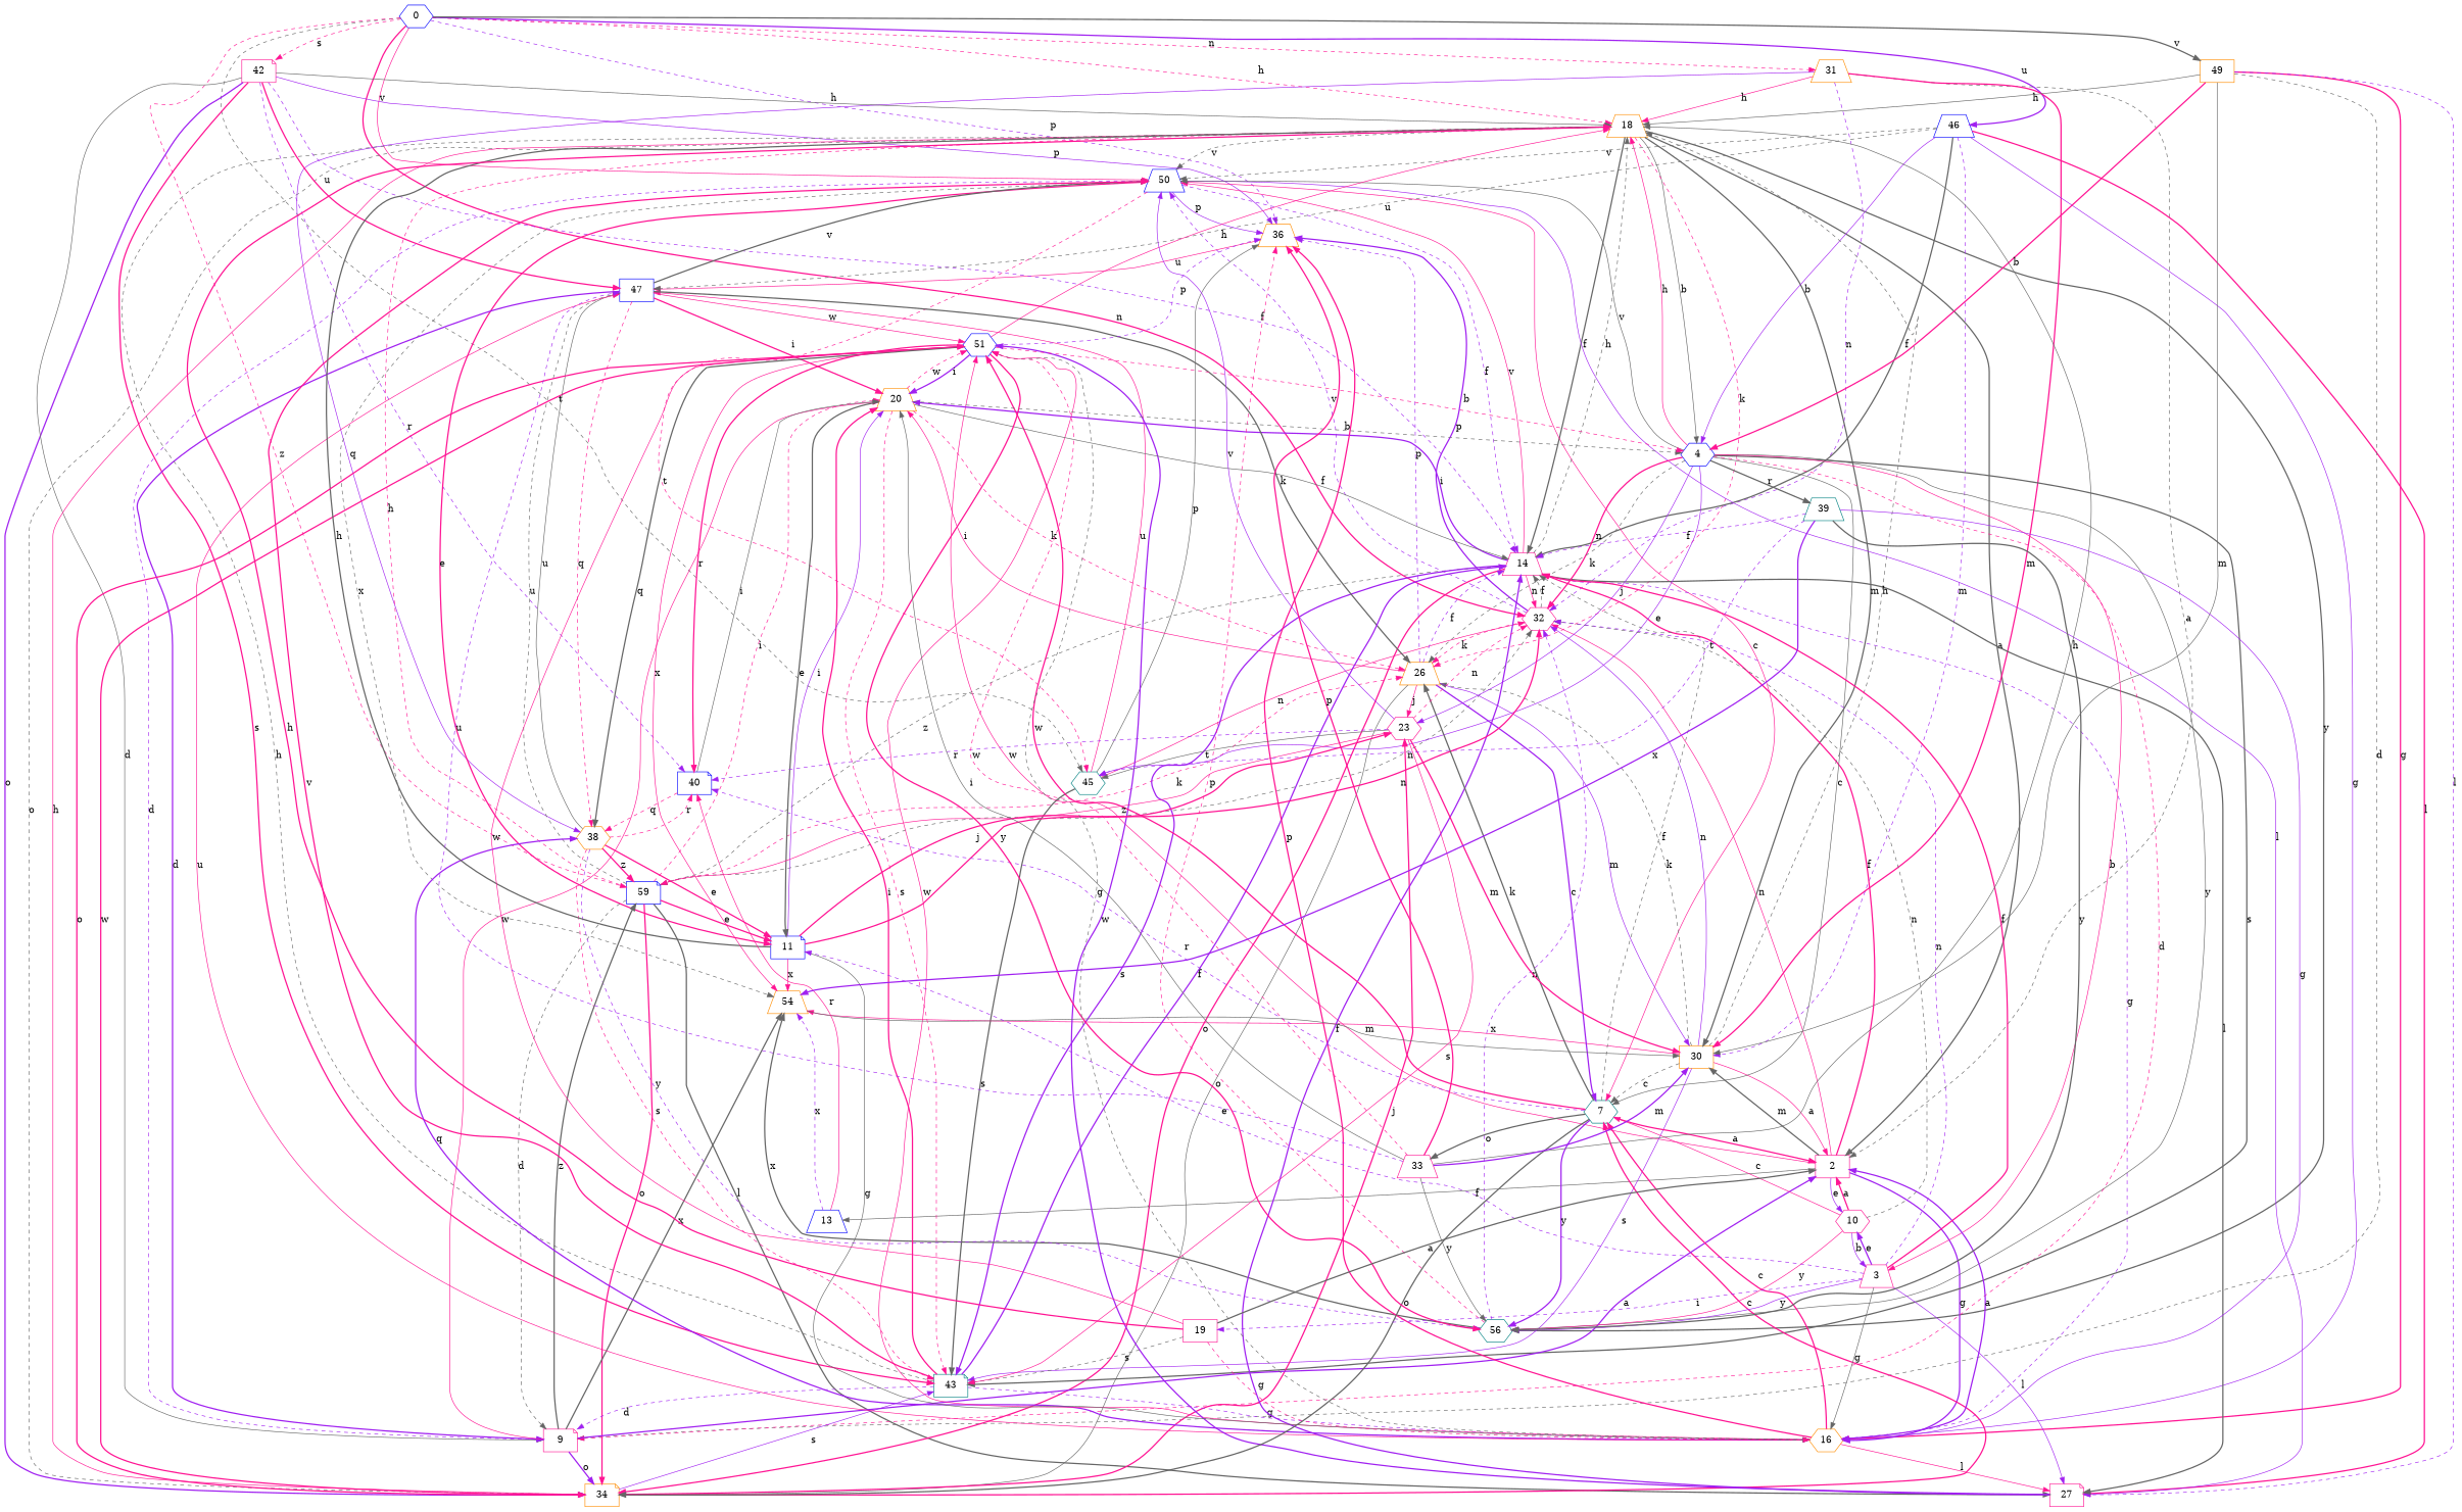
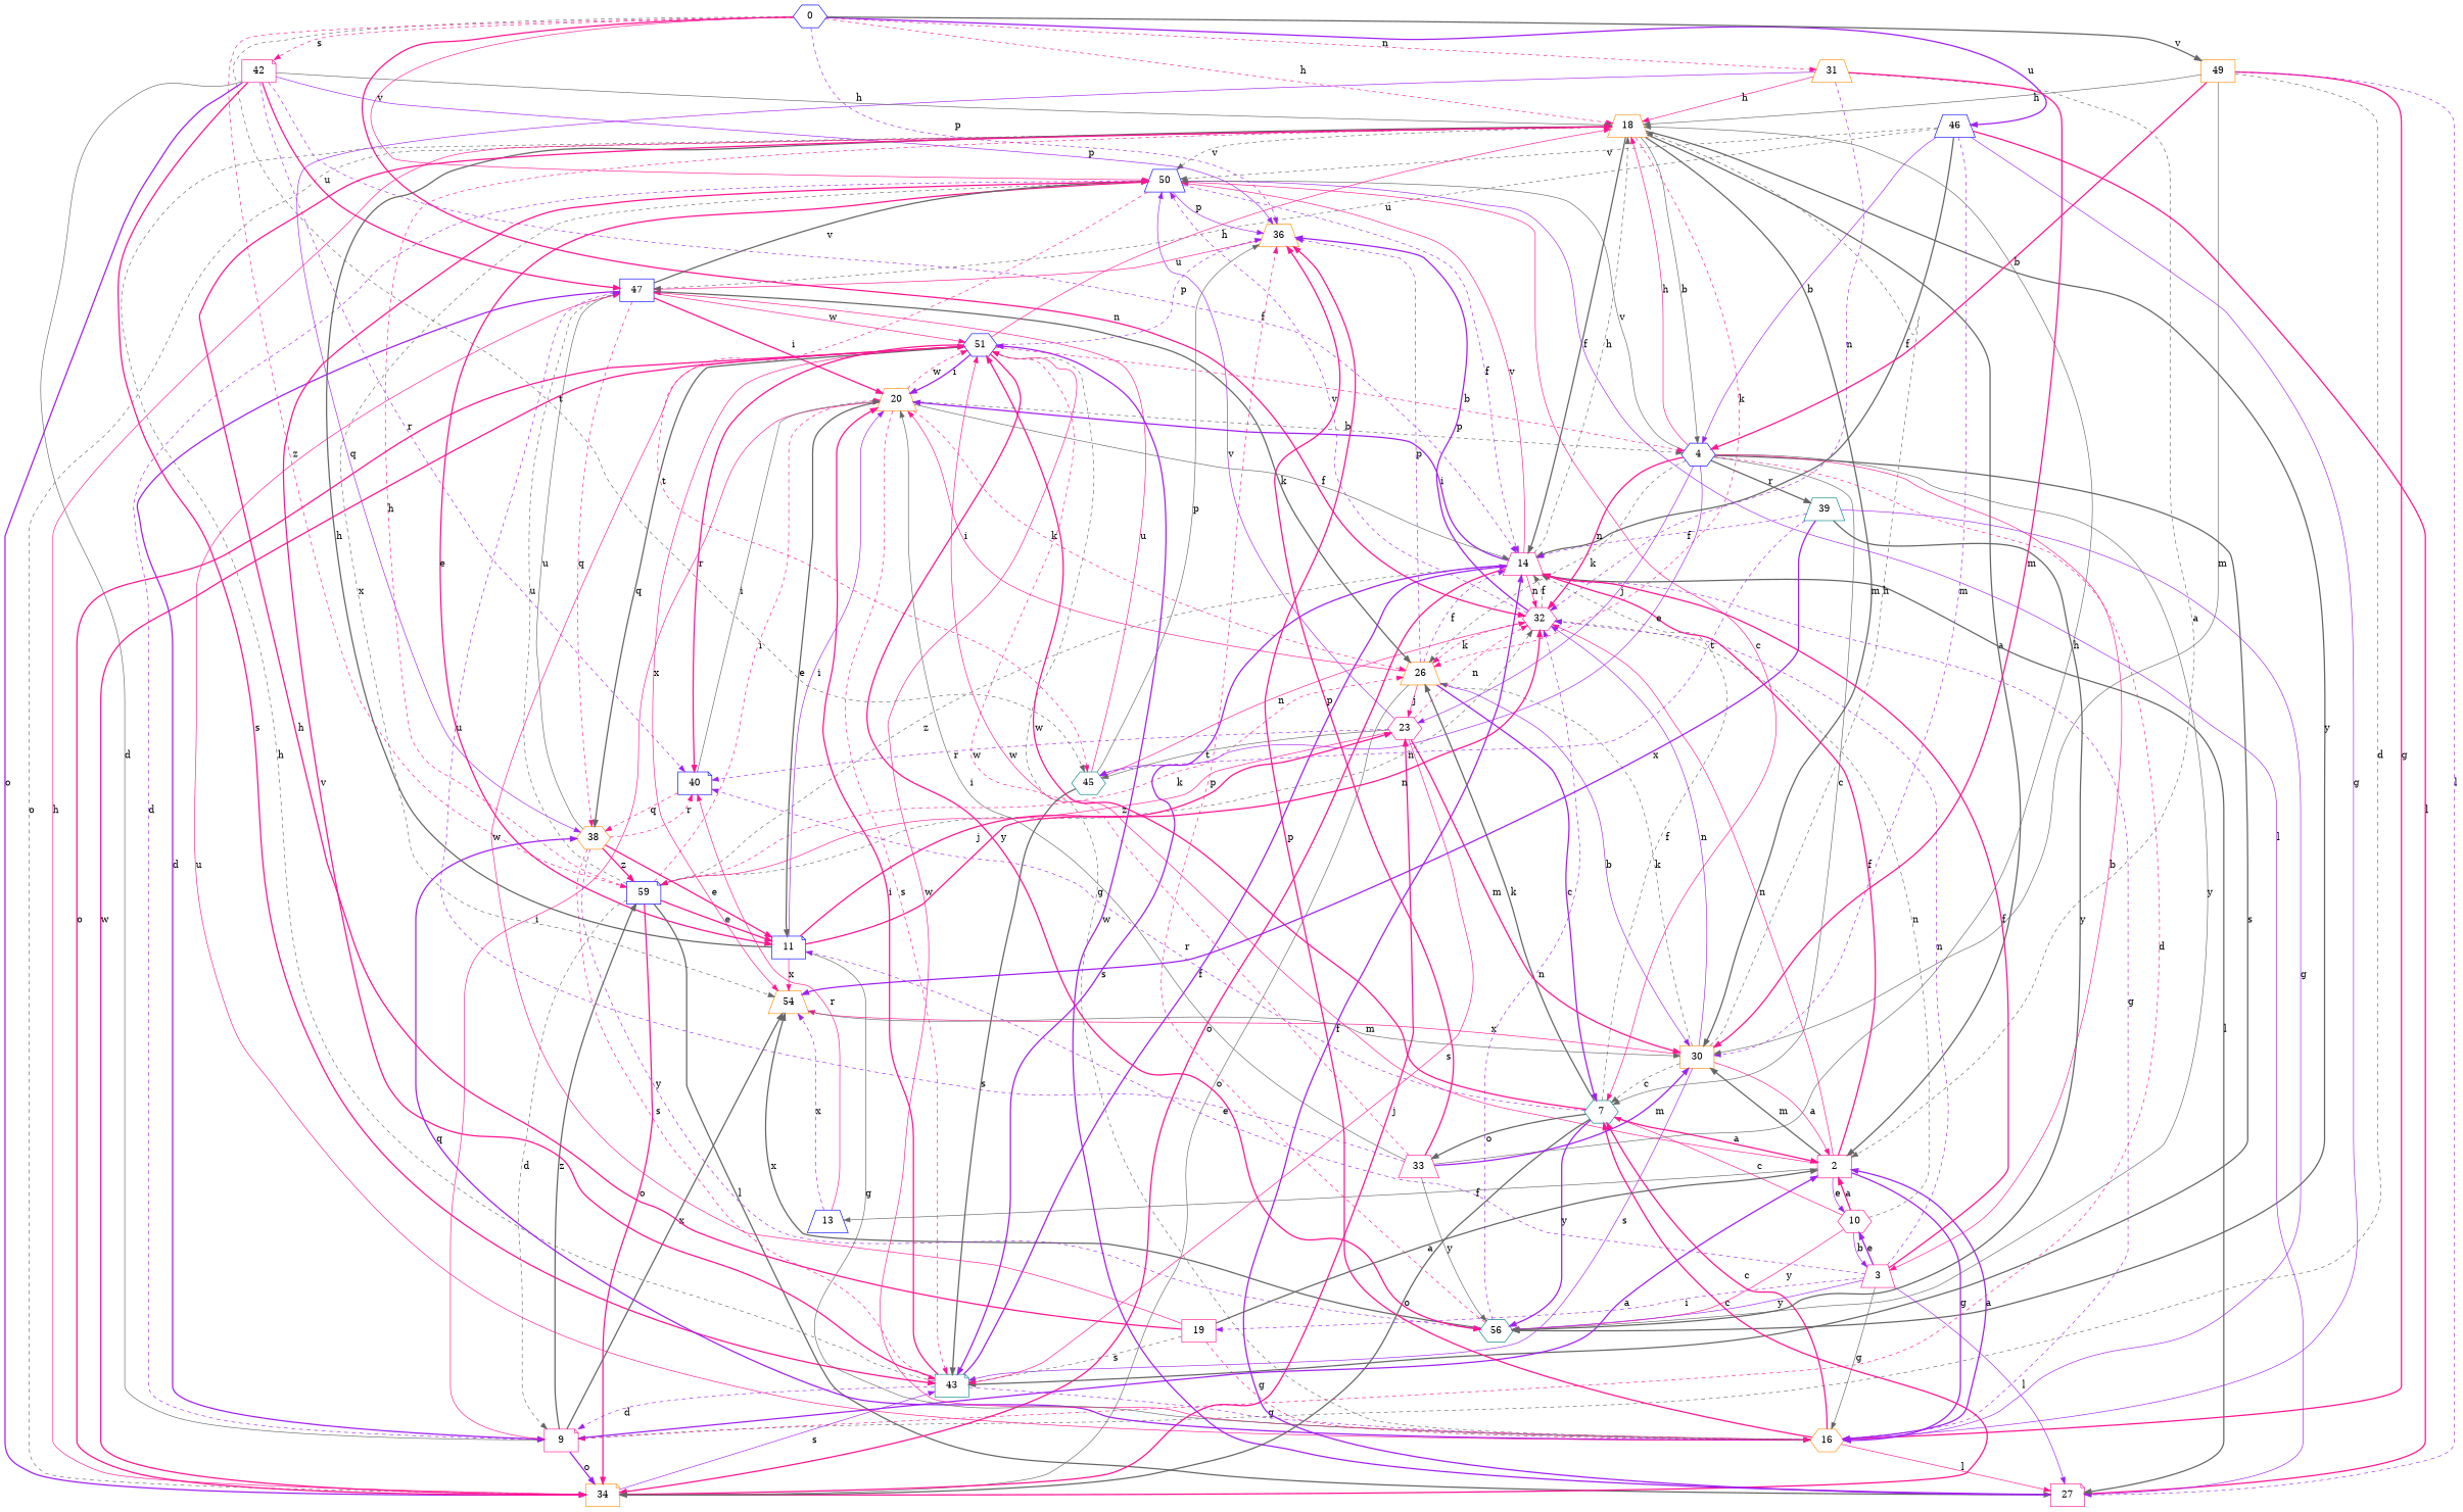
  strict digraph {
    node [color=darkorange shape=trapezium]
    edge [color=deeppink style=bold]
    0 [color=blue shape=hexagon]
    18
    31
    32 [color=deeppink shape=hexagon]
    36
    42 [color=deeppink shape=note]
    45 [color=teal shape=hexagon]
    46 [color=blue]
    49 [shape=box]
    50 [color=blue]
    59 [color=blue shape=note]
    2 [color=deeppink shape=box]
    14 [color=deeppink]
    30 [shape=box]
    56 [color=teal shape=hexagon]
    4 [color=blue shape=hexagon]
    26
    34 [shape=note]
    38 [shape=hexagon]
    47 [color=blue shape=box]
    9 [color=deeppink shape=note]
    43 [color=teal shape=note]
    40 [color=blue shape=note]
    16 [shape=hexagon]
    27 [color=deeppink shape=note]
    11 [color=blue shape=note]
    7 [color=teal shape=hexagon]
    54
    20
    10 [color=deeppink shape=hexagon]
    13 [color=blue]
    51 [color=blue shape=hexagon]
    3 [color=deeppink]
    19 [color=deeppink shape=box]
    23 [color=deeppink shape=hexagon]
    39 [color=teal]
    33 [color=deeppink]
    0 -> 18 [label=h style=dashed]
    0 -> 31 [label=n style=dashed]
    0 -> 32 [label=n]
    0 -> 36 [color=purple label=p style=dashed]
    0 -> 42 [label=s style=dashed]
    0 -> 45 [color=gray40 label=t style=dashed]
    0 -> 46 [color=purple label=u]
    0 -> 49 [color=gray40 label=v]
    0 -> 50 [label=v style=solid]
    0 -> 59 [label=z style=dashed]
    18 -> 50 [color=gray40 label=v style=dashed]
    18 -> 2 [color=gray40 label=a]
    18 -> 14 [color=gray40 label=f]
    18 -> 30 [color=gray40 label=m]
    18 -> 56 [color=gray40 label=y]
    18 -> 4 [color=gray40 label=b style=solid]
    18 -> 26 [label=k style=dashed]
    18 -> 34 [color=gray40 label=o style=dashed]
    31 -> 18 [label=h style=solid]
    31 -> 32 [color=purple label=n style=dashed]
    31 -> 2 [color=gray40 label=a style=dashed]
    31 -> 30 [label=m]
    31 -> 38 [color=purple label=q style=solid]
    32 -> 36 [color=purple label=p]
    32 -> 50 [color=purple label=v style=dashed]
    32 -> 14 [color=gray40 label=f style=dashed]
    32 -> 26 [label=k style=dashed]
    36 -> 47 [label=u style=solid]
    42 -> 18 [color=gray40 label=h style=solid]
    42 -> 36 [color=purple label=p style=solid]
    42 -> 14 [color=purple label=f style=dashed]
    42 -> 34 [color=purple label=o]
    42 -> 47 [label=u]
    42 -> 9 [color=gray40 label=d style=solid]
    42 -> 43 [label=s]
    42 -> 40 [color=purple label=r style=dashed]
    45 -> 32 [label=n style=solid]
    45 -> 36 [color=gray40 label=p style=solid]
    45 -> 47 [label=u style=solid]
    45 -> 43 [color=gray40 label=s]
    46 -> 50 [color=gray40 label=v style=dashed]
    46 -> 14 [color=gray40 label=f]
    46 -> 30 [color=purple label=m style=dashed]
    46 -> 4 [color=purple label=b style=solid]
    46 -> 47 [color=gray40 label=u style=dashed]
    46 -> 16 [color=purple label=g style=solid]
    46 -> 27 [label=l]
    49 -> 18 [color=gray40 label=h style=solid]
    49 -> 30 [color=gray40 label=m style=solid]
    49 -> 4 [label=b]
    49 -> 9 [color=gray40 label=d style=dashed]
    49 -> 16 [label=g]
    49 -> 27 [color=purple label=l style=dashed]
    50 -> 36 [color=purple label=p style=solid]
    50 -> 45 [label=t style=dashed]
    50 -> 14 [color=purple label=f style=dashed]
    50 -> 9 [color=purple label=d style=dashed]
    50 -> 27 [color=purple label=l style=solid]
    50 -> 11 [label=e]
    50 -> 7 [label=c style=solid]
    50 -> 54 [color=gray40 label=x style=dashed]
    59 -> 18 [label=h style=dashed]
    59 -> 32 [color=gray40 label=n style=dashed]
    59 -> 26 [label=k style=dashed]
    59 -> 34 [label=o]
    59 -> 47 [color=gray40 label=u style=dashed]
    59 -> 9 [color=gray40 label=d style=dashed]
    59 -> 27 [color=gray40 label=l]
    59 -> 11 [label=e]
    59 -> 20 [label=i style=dashed]
    2 -> 32 [label=n style=solid]
    2 -> 14 [label=f]
    2 -> 30 [color=gray40 label=m]
    2 -> 16 [color=purple label=g]
    2 -> 10 [color=purple label=e style=solid]
    2 -> 13 [color=gray40 label=f style=solid]
    2 -> 51 [label=w style=solid]
    14 -> 18 [color=gray40 label=h style=dashed]
    14 -> 32 [label=n style=solid]
    14 -> 50 [label=v style=solid]
    14 -> 59 [color=gray40 label=z style=dashed]
    14 -> 34 [label=o]
    14 -> 43 [color=purple label=s]
    14 -> 16 [color=purple label=g style=dashed]
    14 -> 27 [color=gray40 label=l]
    14 -> 20 [color=purple label=i]
    30 -> 18 [color=gray40 label=h style=dashed]
    30 -> 32 [color=purple label=n style=solid]
    30 -> 2 [label=a style=solid]
    30 -> 26 [color=gray40 label=k style=dashed]
    30 -> 43 [color=purple label=s style=solid]
    30 -> 7 [color=gray40 label=c style=dashed]
    30 -> 54 [label=x style=solid]
    56 -> 32 [color=purple label=n style=dashed]
    56 -> 36 [label=p style=dashed]
    56 -> 54 [color=gray40 label=x]
    4 -> 18 [label=h style=solid]
    4 -> 32 [label=n]
    4 -> 45 [color=purple label=e style=solid]
    4 -> 50 [color=gray40 label=v style=solid]
    4 -> 56 [color=gray40 label=y style=solid]
    4 -> 26 [color=gray40 label=k style=dashed]
    4 -> 9 [label=d style=dashed]
    4 -> 43 [color=gray40 label=s]
    4 -> 7 [color=gray40 label=c style=solid]
    4 -> 3 [label=b style=solid]
    4 -> 23 [color=purple label=j style=solid]
    4 -> 39 [color=gray40 label=r]
    26 -> 36 [color=purple label=p style=dashed]
    26 -> 14 [color=purple label=f style=dashed]
-   26 -> 30 [color=purple label=m style=solid]
+   26 -> 30 [color=purple label=b style=solid]
    26 -> 34 [color=gray40 label=o style=solid]
    26 -> 7 [color=purple label=c]
    26 -> 20 [label=i style=solid]
    26 -> 23 [label=j style=solid]
    34 -> 18 [label=h style=solid]
    34 -> 43 [color=purple label=s style=solid]
    34 -> 7 [label=c]
    34 -> 51 [label=w]
    34 -> 23 [label=j]
    38 -> 59 [label=z]
    38 -> 56 [color=purple label=y style=dashed]
    38 -> 47 [color=gray40 label=u style=solid]
    38 -> 43 [label=s style=dashed]
    38 -> 40 [label=r style=dashed]
    38 -> 11 [label=e]
    47 -> 50 [color=gray40 label=v]
    47 -> 26 [color=gray40 label=k]
    47 -> 38 [label=q style=dashed]
    47 -> 9 [color=purple label=d]
    47 -> 20 [label=i]
    47 -> 51 [label=w style=solid]
    9 -> 59 [color=gray40 label=z]
    9 -> 2 [color=purple label=a]
    9 -> 34 [color=purple label=o]
    9 -> 54 [color=gray40 label=x]
-   9 -> 20 [label=w style=solid]
+   9 -> 20 [label=i style=solid]
    43 -> 18 [color=gray40 label=h style=dashed]
    43 -> 50 [label=v]
    43 -> 14 [color=purple label=f]
    43 -> 9 [color=purple label=d style=dashed]
    43 -> 16 [color=purple label=g style=dashed]
    43 -> 20 [label=i]
    40 -> 38 [label=q style=dashed]
    40 -> 20 [color=gray40 label=i style=solid]
    16 -> 36 [label=p]
    16 -> 2 [color=purple label=a]
    16 -> 38 [color=purple label=q]
    16 -> 47 [label=u style=solid]
    16 -> 27 [label=l style=solid]
    16 -> 7 [label=c]
    16 -> 51 [label=w style=solid]
    27 -> 14 [color=purple label=f]
    27 -> 51 [color=purple label=w]
    11 -> 18 [color=gray40 label=h]
    11 -> 32 [label=n]
    11 -> 16 [color=gray40 label=g style=solid]
    11 -> 54 [label=x style=solid]
    11 -> 20 [color=purple label=i style=solid]
    11 -> 23 [label=j]
    7 -> 2 [label=a]
    7 -> 14 [color=gray40 label=f style=dashed]
    7 -> 56 [color=purple label=y]
    7 -> 26 [color=gray40 label=k]
    7 -> 34 [color=gray40 label=o]
    7 -> 40 [color=purple label=r style=dashed]
    7 -> 51 [label=w]
    7 -> 33 [color=gray40 label=o]
    54 -> 30 [color=gray40 label=m style=solid]
    20 -> 14 [color=gray40 label=f style=solid]
    20 -> 4 [color=gray40 label=b style=dashed]
    20 -> 26 [label=k style=dashed]
    20 -> 43 [label=s style=dashed]
    20 -> 11 [color=gray40 label=e]
    20 -> 51 [label=w style=dashed]
    10 -> 32 [color=gray40 label=n style=dashed]
    10 -> 2 [label=a]
    10 -> 56 [label=y style=solid]
    10 -> 7 [label=c style=solid]
    10 -> 3 [color=purple label=b style=solid]
    13 -> 40 [label=r style=solid]
    13 -> 54 [color=purple label=x style=dashed]
    51 -> 18 [label=h style=solid]
    51 -> 36 [color=purple label=p style=dashed]
    51 -> 56 [label=y]
    51 -> 4 [label=b style=dashed]
    51 -> 34 [label=o]
    51 -> 38 [color=gray40 label=q]
    51 -> 40 [label=r]
    51 -> 16 [color=gray40 label=g style=dashed]
    51 -> 54 [label=x style=solid]
    51 -> 20 [color=purple label=i]
    3 -> 32 [color=purple label=n style=dashed]
    3 -> 14 [label=f]
    3 -> 56 [color=purple label=y style=solid]
    3 -> 16 [color=gray40 label=g style=solid]
    3 -> 27 [color=purple label=l style=solid]
    3 -> 11 [color=purple label=e style=dashed]
    3 -> 10 [color=purple label=e]
    3 -> 19 [color=purple label=i style=dashed]
    19 -> 18 [label=h]
    19 -> 2 [color=gray40 label=a]
    19 -> 43 [color=gray40 label=s style=dashed]
    19 -> 16 [label=g style=dashed]
    19 -> 51 [label=w style=solid]
    23 -> 32 [label=n style=dashed]
    23 -> 45 [color=gray40 label=t style=solid]
    23 -> 50 [color=purple label=v style=solid]
    23 -> 59 [label=z style=solid]
    23 -> 30 [label=m]
    23 -> 43 [label=s style=solid]
    23 -> 40 [color=purple label=r style=dashed]
    39 -> 45 [color=purple label=t style=dashed]
    39 -> 14 [color=purple label=f style=dashed]
    39 -> 56 [color=gray40 label=y]
    39 -> 16 [color=purple label=g style=solid]
    39 -> 54 [color=purple label=x]
    33 -> 18 [color=gray40 label=h style=solid]
    33 -> 36 [label=p]
    33 -> 30 [color=purple label=m]
    33 -> 56 [color=gray40 label=y style=solid]
    33 -> 47 [color=purple label=u style=dashed]
    33 -> 20 [color=gray40 label=i style=solid]
    33 -> 51 [label=w style=dashed]
  }
